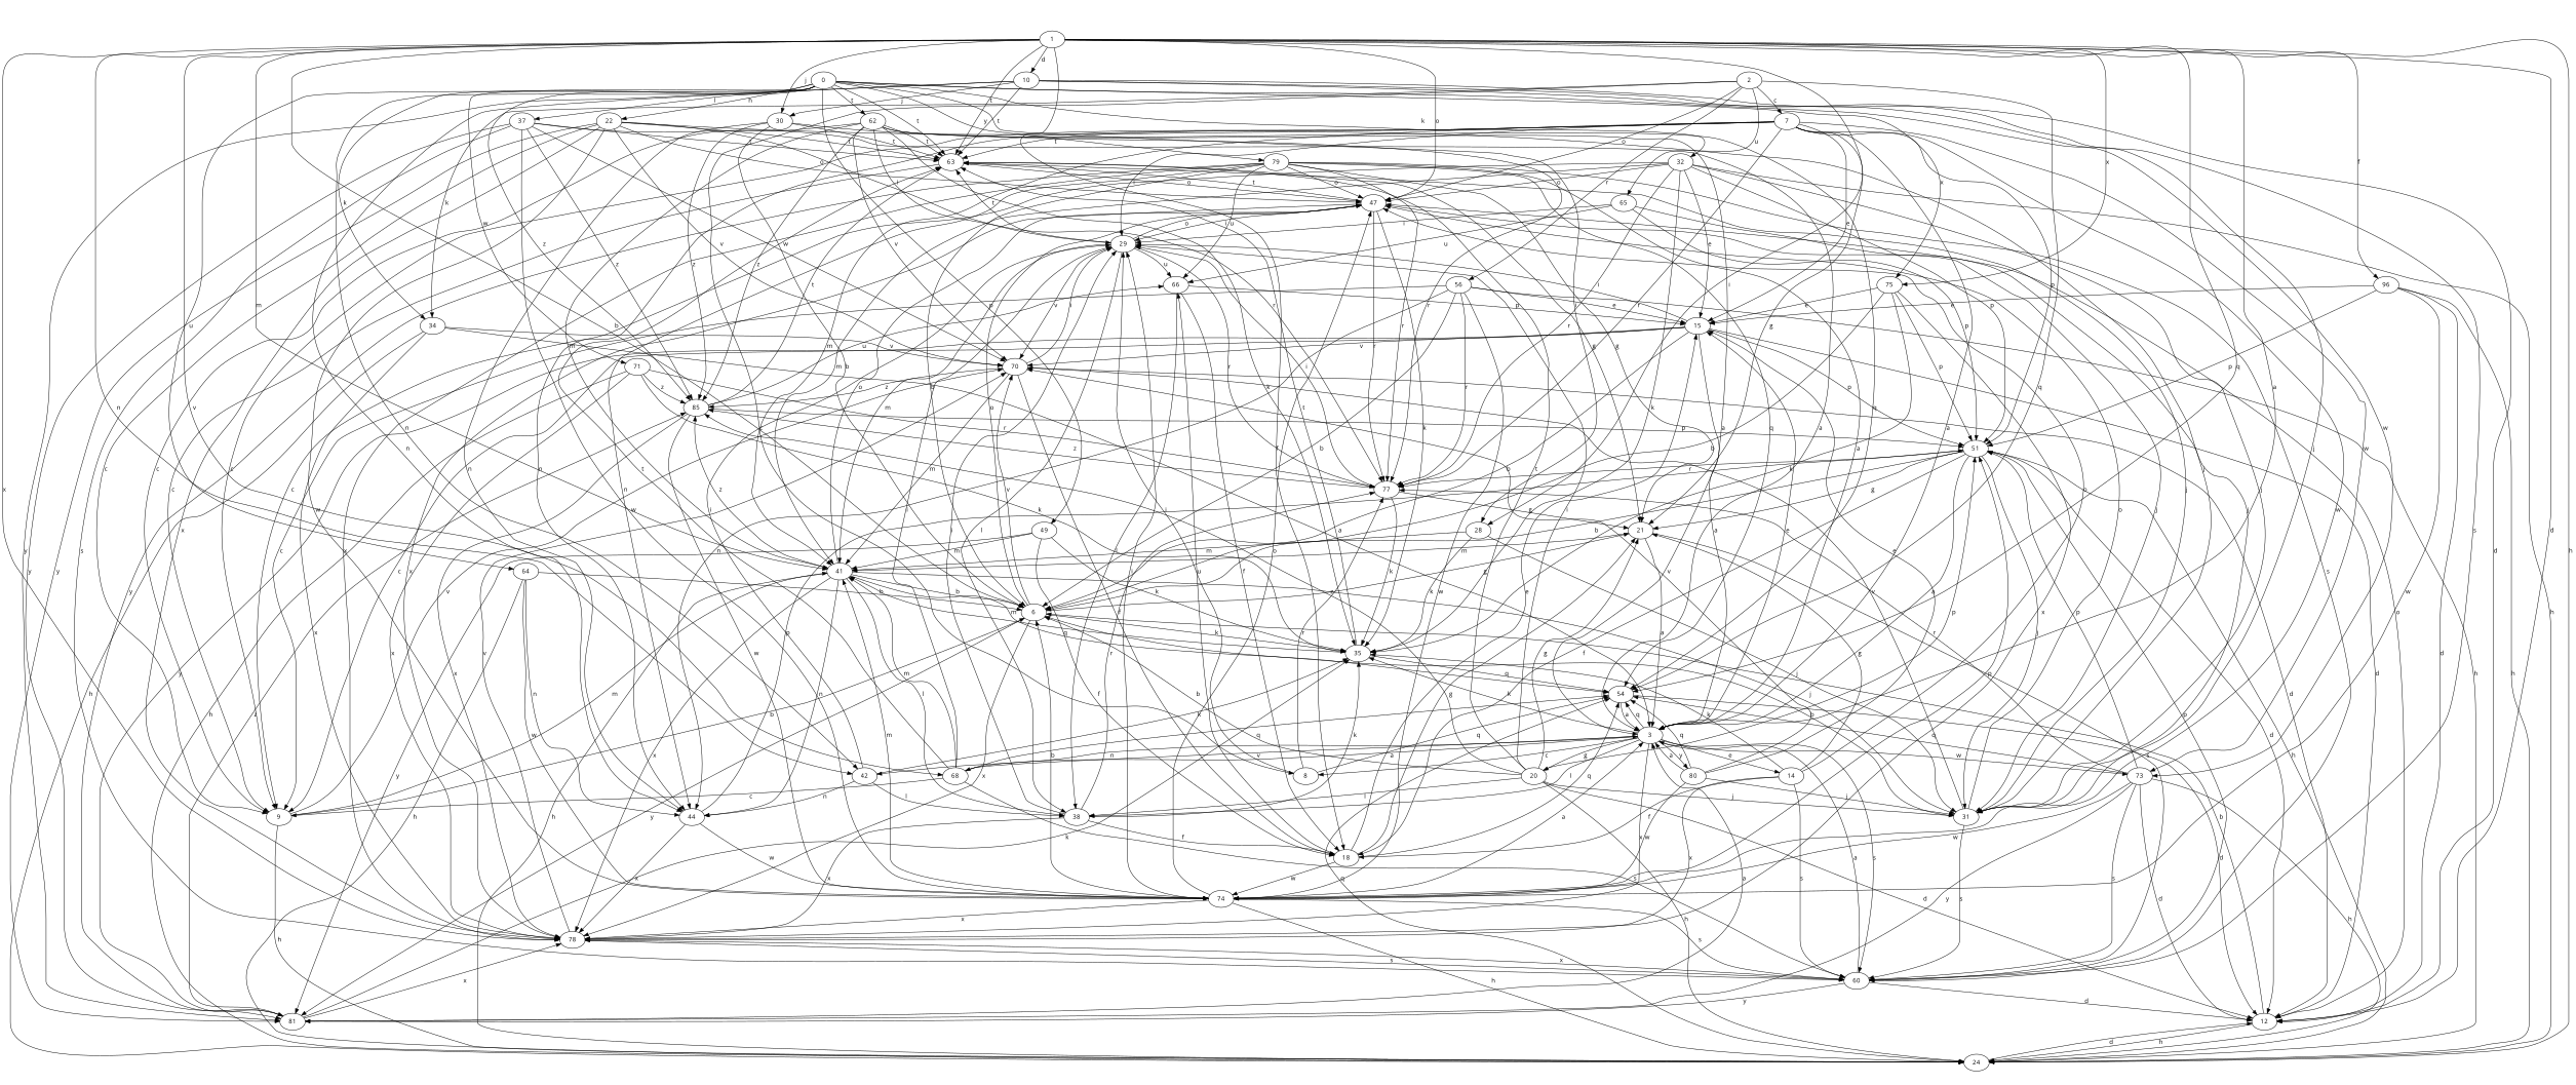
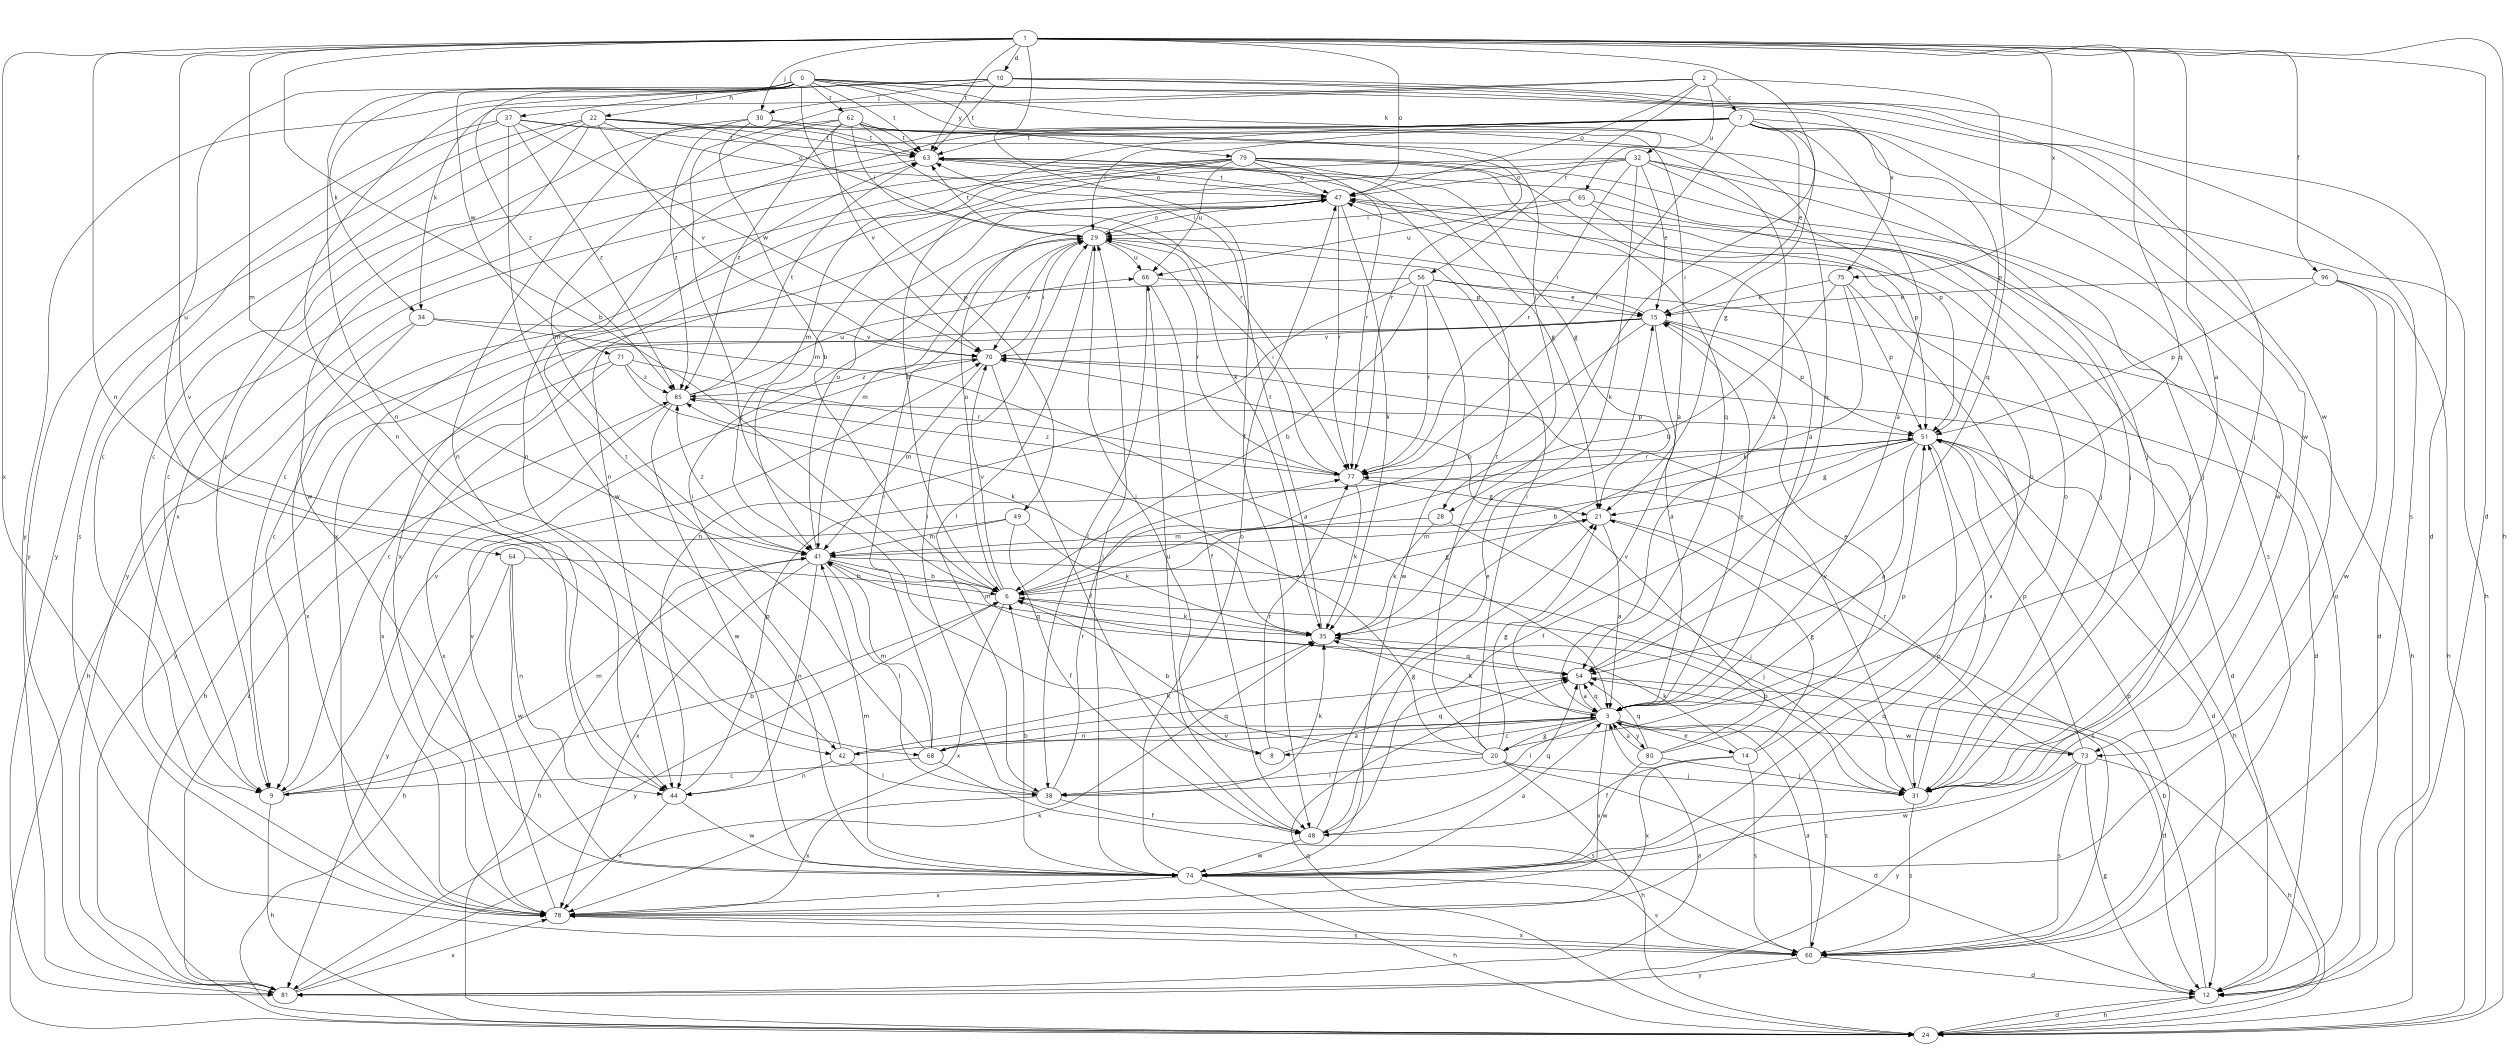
  strict digraph {
    fontname="Open Sans"
    node [fontname="Open Sans"]
    edge [fontname="Open Sans"]
    0
    22
    28
    32
    34
    37
    42
    49
    62
    63
    64
    71
    73
    75
    79
    85
    47
    78
    70
    81
    9
    n22 [label=77]
    74
    31
    41
    35
    24
    15
    51
    3
    60
    38
    29
    44
-   18
+   18 [label=48]
    54
    21
    6
    12
    66
    1
    10
    n43 [label=96]
    30
    68
    8
    14
    20
    80
    2
    7
    56
    65
    0 -> 22 [label=h]
    0 -> 28 [label=i]
    0 -> 32 [label=k]
    0 -> 34 [label=k]
    0 -> 37 [label=l]
    0 -> 42 [label=n]
    0 -> 49 [label=p]
    0 -> 62 [label=t]
    0 -> 63 [label=t]
    0 -> 64 [label=u]
    0 -> 71 [label=w]
    0 -> 73 [label=w]
    0 -> 75 [label=x]
    0 -> 79 [label=y]
    0 -> 85 [label=z]
    22 -> 63 [label=t]
    22 -> 47 [label=o]
    22 -> 78 [label=x]
    22 -> 70 [label=v]
    22 -> 81 [label=y]
    22 -> 9 [label=c]
    22 -> n22 [label=r]
    22 -> 74 [label=w]
    22 -> 31 [label=j]
    28 -> 31 [label=j]
    28 -> 41 [label=m]
    28 -> 35 [label=k]
    32 -> 47 [label=o]
    32 -> 9 [label=c]
    32 -> n22 [label=r]
    32 -> 31 [label=j]
    32 -> 41 [label=m]
    32 -> 35 [label=k]
    32 -> 24 [label=h]
    32 -> 15 [label=e]
    32 -> 51 [label=p]
    34 -> 78 [label=x]
    34 -> 70 [label=v]
    34 -> 24 [label=h]
    34 -> 3 [label=a]
    37 -> 63 [label=t]
    37 -> 85 [label=z]
    37 -> 70 [label=w]
    37 -> 81 [label=y]
    37 -> 74 [label=w]
    37 -> 3 [label=a]
    37 -> 60 [label=s]
    42 -> 35 [label=k]
    42 -> 38 [label=l]
    42 -> 29 [label=i]
    42 -> 44 [label=n]
    49 -> 81 [label=y]
    49 -> 41 [label=m]
    49 -> 35 [label=k]
    49 -> 18 [label=f]
    62 -> 63 [label=t]
    62 -> 85 [label=z]
    62 -> 70 [label=v]
    62 -> 9 [label=c]
    62 -> 41 [label=m]
    62 -> 35 [label=k]
    62 -> 3 [label=a]
    62 -> 29 [label=i]
    62 -> 54 [label=q]
    63 -> 47 [label=o]
    63 -> 9 [label=c]
    63 -> 31 [label=j]
    63 -> 21 [label=g]
    64 -> 74 [label=w]
    64 -> 24 [label=h]
    64 -> 44 [label=n]
    64 -> 6 [label=b]
    71 -> 85 [label=z]
    71 -> 78 [label=x]
    71 -> n22 [label=r]
    71 -> 35 [label=k]
    71 -> 24 [label=h]
    73 -> 81 [label=y]
    73 -> n22 [label=r]
    73 -> 74 [label=w]
    73 -> 24 [label=h]
    73 -> 51 [label=p]
    73 -> 60 [label=s]
    73 -> 54 [label=q]
-   73 -> 12 [label=d]
+   73 -> 12 [label=g]
    75 -> 78 [label=x]
    75 -> 35 [label=k]
    75 -> 15 [label=e]
    75 -> 51 [label=p]
    75 -> 6 [label=b]
    79 -> 47 [label=o]
    79 -> 78 [label=x]
    79 -> 81 [label=y]
    79 -> n22 [label=r]
    79 -> 3 [label=a]
    79 -> 60 [label=s]
    79 -> 44 [label=n]
    79 -> 54 [label=q]
    79 -> 21 [label=g]
    79 -> 6 [label=b]
    79 -> 66 [label=u]
    85 -> 63 [label=t]
    85 -> 78 [label=x]
    85 -> 74 [label=w]
    85 -> 51 [label=p]
    85 -> 66 [label=u]
    47 -> 63 [label=t]
    47 -> 78 [label=x]
    47 -> n22 [label=r]
    47 -> 31 [label=j]
    47 -> 35 [label=k]
    47 -> 29 [label=i]
    78 -> 70 [label=v]
    78 -> 60 [label=s]
    70 -> 85 [label=z]
    70 -> 41 [label=m]
    70 -> 29 [label=i]
    70 -> 18 [label=f]
    70 -> 12 [label=d]
    81 -> 85 [label=z]
    81 -> 78 [label=x]
    81 -> 35 [label=k]
    81 -> 3 [label=a]
    9 -> 70 [label=v]
    9 -> 41 [label=m]
    9 -> 24 [label=h]
    9 -> 6 [label=b]
    n22 -> 85 [label=z]
    n22 -> 35 [label=k]
    n22 -> 29 [label=i]
    n22 -> 21 [label=g]
    74 -> 47 [label=o]
    74 -> 78 [label=x]
    74 -> 41 [label=m]
    74 -> 24 [label=h]
    74 -> 51 [label=p]
    74 -> 3 [label=a]
    74 -> 60 [label=s]
    74 -> 29 [label=i]
    74 -> 6 [label=b]
    31 -> 47 [label=o]
    31 -> 70 [label=v]
    31 -> 60 [label=s]
    31 -> 6 [label=b]
    41 -> 85 [label=z]
    41 -> 47 [label=o]
    41 -> 78 [label=x]
    41 -> 31 [label=j]
    41 -> 24 [label=h]
    41 -> 38 [label=l]
    41 -> 44 [label=n]
    41 -> 54 [label=q]
    41 -> 6 [label=b]
    35 -> 63 [label=t]
    35 -> 41 [label=m]
    35 -> 54 [label=q]
    24 -> 54 [label=q]
    24 -> 12 [label=d]
    15 -> 70 [label=v]
    15 -> 81 [label=y]
    15 -> 9 [label=c]
    15 -> 51 [label=p]
    15 -> 3 [label=a]
    15 -> 29 [label=i]
    15 -> 6 [label=b]
    15 -> 12 [label=d]
    51 -> n22 [label=r]
    51 -> 31 [label=j]
    51 -> 24 [label=h]
    51 -> 3 [label=a]
    51 -> 18 [label=f]
    51 -> 21 [label=g]
    51 -> 6 [label=b]
    51 -> 12 [label=d]
    3 -> 42 [label=n]
    3 -> 73 [label=w]
    3 -> 78 [label=x]
    3 -> 35 [label=k]
    3 -> 15 [label=e]
    3 -> 60 [label=s]
    3 -> 38 [label=l]
    3 -> 54 [label=q]
    3 -> 68 [label=v]
    3 -> 8 [label=c]
    3 -> 14 [label=e]
    3 -> 20 [label=g]
    3 -> 80 [label=y]
    60 -> 78 [label=x]
    60 -> 81 [label=y]
    60 -> 51 [label=p]
    60 -> 3 [label=a]
    60 -> 12 [label=d]
    38 -> 78 [label=x]
    38 -> n22 [label=r]
    38 -> 35 [label=k]
    38 -> 29 [label=i]
    38 -> 18 [label=f]
    29 -> 63 [label=t]
    29 -> 47 [label=o]
    29 -> 70 [label=v]
    29 -> n22 [label=r]
    29 -> 41 [label=m]
    29 -> 38 [label=l]
    29 -> 66 [label=u]
    44 -> 78 [label=x]
    44 -> 74 [label=w]
    44 -> 51 [label=p]
    18 -> 74 [label=w]
    18 -> 15 [label=e]
    18 -> 54 [label=q]
    18 -> 21 [label=g]
    18 -> 66 [label=u]
    54 -> 3 [label=a]
    54 -> 12 [label=d]
    21 -> 41 [label=m]
    21 -> 3 [label=a]
    21 -> 60 [label=s]
    6 -> 47 [label=o]
    6 -> 78 [label=x]
    6 -> 70 [label=v]
    6 -> 81 [label=y]
    6 -> 35 [label=k]
    6 -> 21 [label=g]
    12 -> 47 [label=o]
    12 -> 24 [label=h]
    12 -> 6 [label=b]
    66 -> 15 [label=p]
    66 -> 38 [label=l]
    66 -> 18 [label=f]
    1 -> 28 [label=i]
    1 -> 42 [label=n]
    1 -> 63 [label=t]
    1 -> 75 [label=x]
    1 -> 47 [label=o]
    1 -> 78 [label=x]
    1 -> 41 [label=m]
    1 -> 24 [label=h]
    1 -> 3 [label=a]
    1 -> 18 [label=f]
    1 -> 54 [label=q]
    1 -> 6 [label=b]
    1 -> 12 [label=d]
    1 -> 10 [label=d]
    1 -> n43 [label=f]
    1 -> 30 [label=j]
    1 -> 68 [label=v]
    10 -> 63 [label=t]
    10 -> 81 [label=y]
    10 -> 31 [label=j]
    10 -> 60 [label=s]
    10 -> 44 [label=n]
    10 -> 12 [label=d]
    10 -> 30 [label=j]
    n43 -> 74 [label=w]
    n43 -> 24 [label=h]
    n43 -> 15 [label=e]
    n43 -> 51 [label=p]
    n43 -> 12 [label=d]
    30 -> 63 [label=t]
    30 -> 85 [label=z]
    30 -> n22 [label=r]
    30 -> 44 [label=n]
    30 -> 6 [label=b]
    68 -> 63 [label=t]
    68 -> 9 [label=c]
    68 -> 41 [label=m]
    68 -> 3 [label=a]
    68 -> 60 [label=s]
    68 -> 29 [label=i]
    68 -> 54 [label=q]
    8 -> n22 [label=r]
    8 -> 29 [label=i]
    8 -> 54 [label=q]
    14 -> 47 [label=o]
    14 -> 78 [label=x]
    14 -> 35 [label=k]
    14 -> 60 [label=s]
    14 -> 18 [label=f]
    14 -> 21 [label=g]
    20 -> 63 [label=t]
    20 -> 85 [label=z]
    20 -> 31 [label=j]
    20 -> 24 [label=h]
    20 -> 51 [label=p]
    20 -> 38 [label=l]
    20 -> 29 [label=i]
    20 -> 21 [label=g]
    20 -> 6 [label=b]
    20 -> 12 [label=d]
    80 -> 70 [label=v]
    80 -> 74 [label=w]
    80 -> 31 [label=j]
    80 -> 15 [label=e]
    80 -> 3 [label=a]
    80 -> 54 [label=q]
    2 -> 34 [label=k]
    2 -> 47 [label=o]
    2 -> 54 [label=q]
    2 -> 8 [label=c]
    2 -> 7 [label=c]
    2 -> 56 [label=r]
    2 -> 65 [label=u]
    7 -> 63 [label=t]
    7 -> 73 [label=w]
    7 -> 9 [label=c]
    7 -> n22 [label=r]
    7 -> 74 [label=w]
    7 -> 41 [label=m]
    7 -> 15 [label=e]
    7 -> 51 [label=p]
    7 -> 3 [label=a]
    7 -> 29 [label=i]
    7 -> 44 [label=n]
    7 -> 21 [label=g]
    56 -> 9 [label=c]
    56 -> n22 [label=r]
    56 -> 74 [label=w]
    56 -> 24 [label=h]
    56 -> 15 [label=e]
    56 -> 44 [label=n]
    56 -> 6 [label=b]
    65 -> 31 [label=j]
    65 -> 51 [label=p]
    65 -> 29 [label=i]
    65 -> 66 [label=u]
  }
